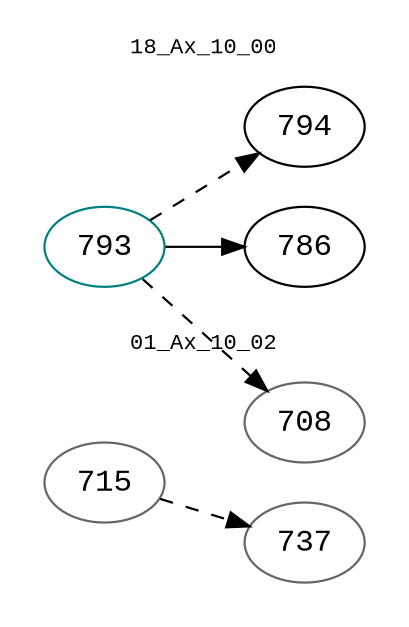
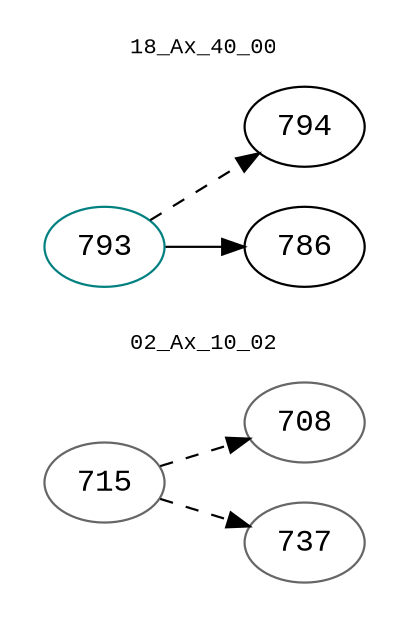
  digraph {
    fontname="Liberation Mono"
    rankdir=LR
    node [color=gray40 fontname="Liberation Mono"]
    edge [color=black fontname="Liberation Mono" style=dashed]
    n1 [color=teal label=793]
    n2 [color=black label=786]
    n3 [color=black label=794]
    n4 [label=715]
    n5 [label=708]
    n6 [label=737]
    subgraph cluster_1 {
      color=white
      fontsize=10
-     label="18_Ax_10_00"
+     label="18_Ax_40_00"
      n1
      n2
      n3
    }
    subgraph cluster_2 {
      color=white
      fontsize=10
-     label="01_Ax_10_02"
+     label="02_Ax_10_02"
      n4
      n5
      n6
    }
    n1 -> n2 [style=solid]
    n1 -> n3
-   n1 -> n5
+   n4 -> n5
    n4 -> n6
  }
